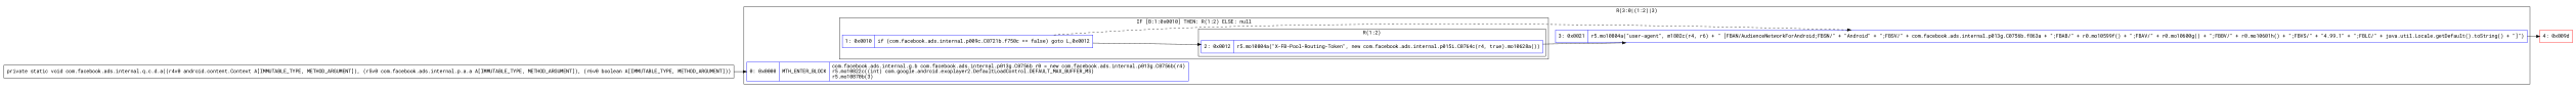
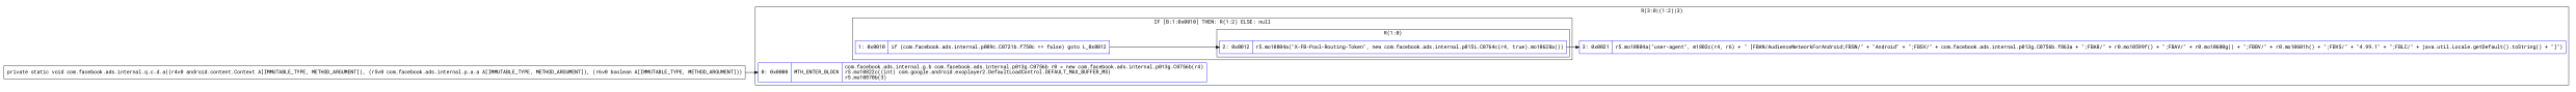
  digraph {
    fontname="Roboto Mono"
    rankdir=LR
    node [color=blue fontname="Roboto Mono" shape=record]
    edge [fontname="Roboto Mono"]
    n1 [label="{2\:\ 0x0012|r5.mo10804a(\"X\-FB\-Pool\-Routing\-Token\", new com.facebook.ads.internal.p015i.C0764c(r4, true).mo10628a())\l}"]
    n2 [label="{1\:\ 0x0010|if (com.facebook.ads.internal.p009c.C0721b.f750c == false) goto L_0x0012\l}"]
    n3 [label="{0\:\ 0x0000|MTH_ENTER_BLOCK\l|com.facebook.ads.internal.g.b com.facebook.ads.internal.p013g.C0756b r0 = new com.facebook.ads.internal.p013g.C0756b(r4)\lr5.mo10822c((int) com.google.android.exoplayer2.DefaultLoadControl.DEFAULT_MAX_BUFFER_MS)\lr5.mo10870b(3)\l}"]
    n4 [label="{3\:\ 0x0021|r5.mo10804a(\"user\-agent\", m1802c(r4, r6) + \" [FBAN\/AudienceNetworkForAndroid;FBSN\/\" + \"Android\" + \";FBSV\/\" + com.facebook.ads.internal.p013g.C0756b.f863a + \";FBAB\/\" + r0.mo10599f() + \";FBAV\/\" + r0.mo10600g() + \";FBBV\/\" + r0.mo10601h() + \";FBVS\/\" + \"4.99.1\" + \";FBLC\/\" + java.util.Locale.getDefault().toString() + \"]\")\l}"]
-   n5 [color=red label="{4\:\ 0x009d}"]
    n6 [label="{private static void com.facebook.ads.internal.q.c.d.a((r4v0 android.content.Context A[IMMUTABLE_TYPE, METHOD_ARGUMENT]), (r5v0 com.facebook.ads.internal.p.a.a A[IMMUTABLE_TYPE, METHOD_ARGUMENT]), (r6v0 boolean A[IMMUTABLE_TYPE, METHOD_ARGUMENT])) }" color=""]
    subgraph cluster_1 {
      label="R(3:0|(1:2)|3)"
      n3
      n4
      subgraph cluster_2 {
        label="IF [B:1:0x0010] THEN: R(1:2) ELSE: null"
        n2
        subgraph cluster_3 {
-         label="R(1:2)"
+         label="R(1:0)"
          n1
        }
      }
    }
    n1 -> n4
    n2 -> n1
-   n2 -> n4 [style=dashed]
-   n4 -> n5
    n6 -> n3
  }
